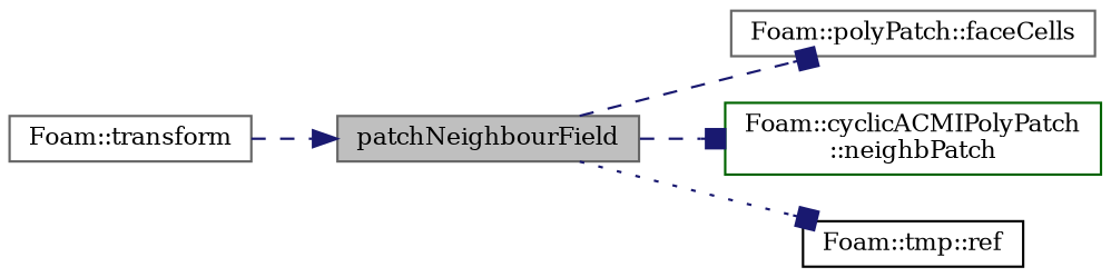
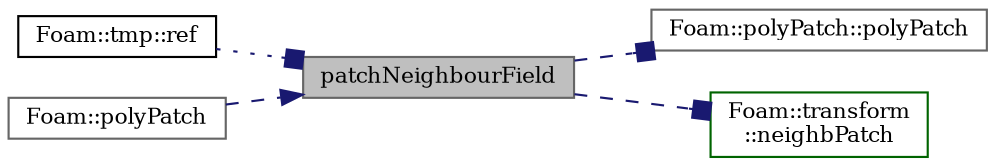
  digraph {
    fontname="DejaVu Serif"
    rankdir=LR
    node [color=gray40 fontname="DejaVu Serif" fontsize=10 shape=record]
    edge [arrowhead=box color=midnightblue fontname="DejaVu Serif" fontsize=10 labelfontname=Helvetica labelfontsize=10 style=dashed]
    n1 [fillcolor=grey75 fontcolor=black height=0.2 label=patchNeighbourField style=filled width=0.4]
-   n2 [height=0.2 label="Foam::polyPatch::faceCells" width=0.4]
-   n3 [color=darkgreen height=0.2 label="Foam::cyclicACMIPolyPatch\l::neighbPatch" width=0.4]
+   n2 [height=0.2 label="Foam::polyPatch::polyPatch" width=0.4]
+   n3 [color=darkgreen height=0.2 label="Foam::transform\l::neighbPatch" width=0.4]
    n4 [color=black height=0.2 label="Foam::tmp::ref" width=0.4]
-   n5 [height=0.2 label="Foam::transform" width=0.4]
+   n5 [height=0.2 label="Foam::polyPatch" width=0.4]
    n1 -> n2
    n1 -> n3
-   n1 -> n4 [style=dotted]
+   n4 -> n1 [style=dotted]
    n5 -> n1 [arrowhead=normal]
  }
